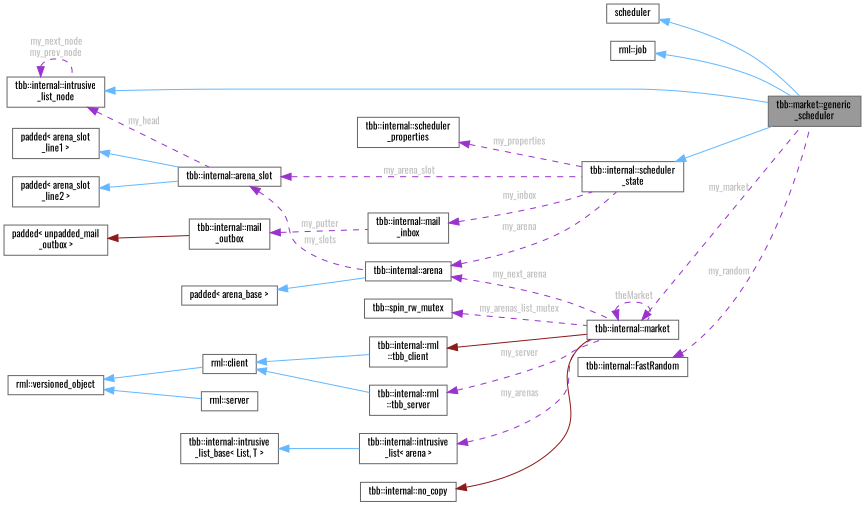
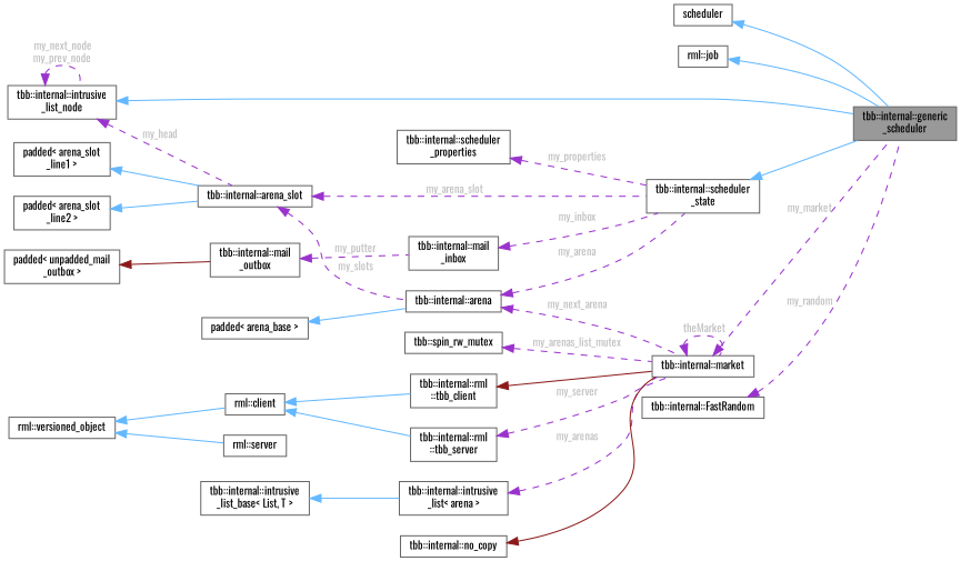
  digraph {
    fontname=Oswald
    rankdir=LR
    node [color=gray40 fillcolor=white fontname=Oswald fontsize=10 shape=box style=filled]
    edge [color=darkorchid3 dir=back fontname=Oswald fontsize=10 labelfontname=Helvetica labelfontsize=10 style=solid]
-   n1 [fillcolor=grey60 fontcolor=black height=0.2 label="tbb::market::generic\l_scheduler" width=0.4]
+   n1 [fillcolor=grey60 fontcolor=black height=0.2 label="tbb::internal::generic\l_scheduler" width=0.4]
    n2 [height=0.2 label=scheduler width=0.4]
    n3 [height=0.2 label="rml::job" width=0.4]
    n4 [height=0.2 label="tbb::internal::intrusive\l_list_node" width=0.4]
    n5 [height=0.2 label="tbb::internal::arena_slot" width=0.4]
    n6 [height=0.2 label="tbb::internal::intrusive\l_list_base\< List, T \>" width=0.4]
    n7 [height=0.2 label="tbb::internal::intrusive\l_list\< arena \>" width=0.4]
    n8 [height=0.2 label="tbb::internal::scheduler\l_state" width=0.4]
    n9 [height=0.2 label="tbb::internal::arena" width=0.4]
    n10 [height=0.2 label="tbb::internal::market" width=0.4]
    n11 [height=0.2 label="padded\< arena_slot\l_line1 \>" width=0.4]
    n12 [height=0.2 label="padded\< arena_slot\l_line2 \>" width=0.4]
    n13 [height=0.2 label="padded\< arena_base \>" width=0.4]
    n14 [height=0.2 label="tbb::internal::mail\l_inbox" width=0.4]
    n15 [height=0.2 label="tbb::internal::mail\l_outbox" width=0.4]
    n16 [height=0.2 label="padded\< unpadded_mail\l_outbox \>" width=0.4]
    n17 [height=0.2 label="tbb::internal::scheduler\l_properties" width=0.4]
    n18 [height=0.2 label="tbb::internal::no_copy" width=0.4]
    n19 [height=0.2 label="tbb::internal::rml\l::tbb_client" width=0.4]
    n20 [height=0.2 label="rml::client" width=0.4]
    n21 [height=0.2 label="tbb::internal::rml\l::tbb_server" width=0.4]
    n22 [height=0.2 label="rml::versioned_object" width=0.4]
    n23 [height=0.2 label="rml::server" width=0.4]
    n24 [height=0.2 label="tbb::spin_rw_mutex" width=0.4]
    n25 [height=0.2 label="tbb::internal::FastRandom" width=0.4]
    n2 -> n1 [color=steelblue1]
    n3 -> n1 [color=steelblue1]
    n4 -> n1 [color=steelblue1]
    n4 -> n4 [fontcolor=grey label=" my_next_node\nmy_prev_node" style=dashed]
    n4 -> n5 [fontcolor=grey label=" my_head" style=dashed]
    n5 -> n8 [fontcolor=grey label=" my_arena_slot" style=dashed]
    n5 -> n9 [fontcolor=grey label=" my_slots" style=dashed]
    n6 -> n7 [color=steelblue1]
    n7 -> n10 [fontcolor=grey label=" my_arenas" style=dashed]
    n8 -> n1 [color=steelblue1]
    n9 -> n8 [fontcolor=grey label=" my_arena" style=dashed]
    n9 -> n10 [fontcolor=grey label=" my_next_arena" style=dashed]
    n10 -> n1 [fontcolor=grey label=" my_market" style=dashed]
    n10 -> n10 [fontcolor=grey label=" theMarket" style=dashed]
    n11 -> n5 [color=steelblue1]
    n12 -> n5 [color=steelblue1]
    n13 -> n9 [color=steelblue1]
    n14 -> n8 [fontcolor=grey label=" my_inbox" style=dashed]
    n15 -> n14 [fontcolor=grey label=" my_putter" style=dashed]
    n16 -> n15 [color=firebrick4]
    n17 -> n8 [fontcolor=grey label=" my_properties" style=dashed]
    n18 -> n10 [color=firebrick4]
    n19 -> n10 [color=firebrick4]
    n20 -> n19 [color=steelblue1]
    n20 -> n21 [color=steelblue1]
    n21 -> n10 [fontcolor=grey label=" my_server" style=dashed]
    n22 -> n20 [color=steelblue1]
    n22 -> n23 [color=steelblue1]
    n24 -> n10 [fontcolor=grey label=" my_arenas_list_mutex" style=dashed]
    n25 -> n1 [fontcolor=grey label=" my_random" style=dashed]
  }
